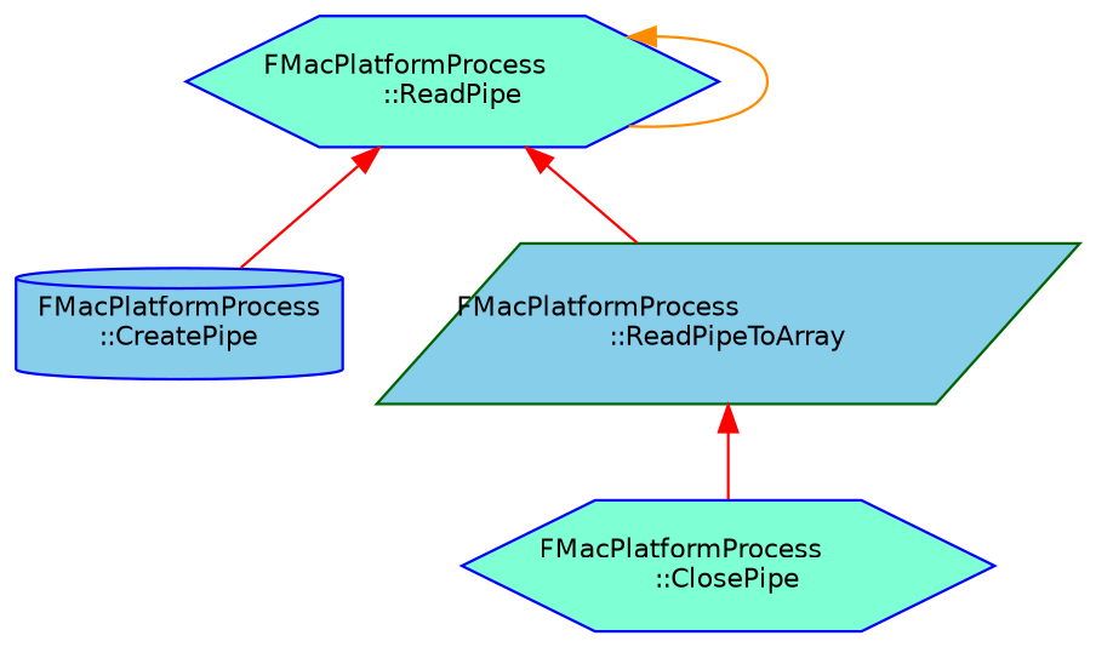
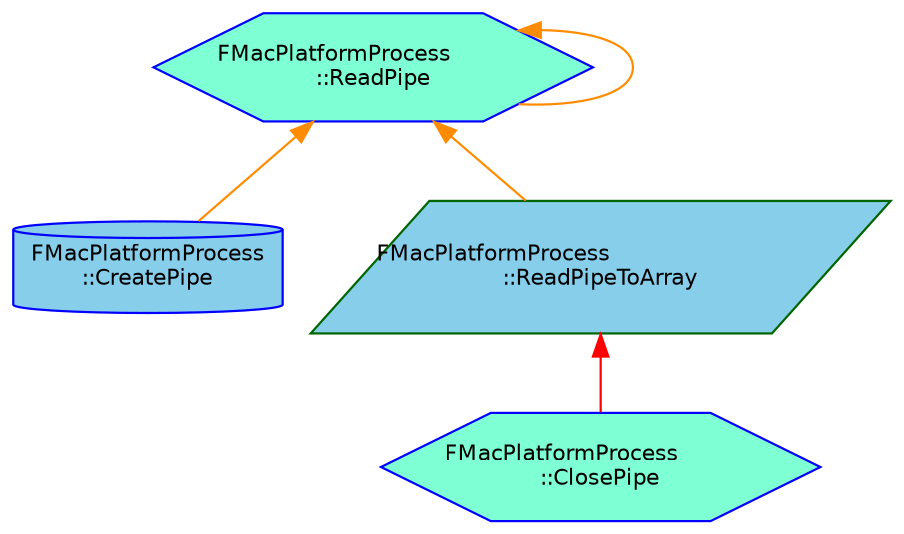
  digraph {
    rankdir=TB
    node [color=blue fillcolor=aquamarine fontname=Helvetica fontsize=10 shape=hexagon style=filled]
    edge [color=darkorange dir=back fontname=Helvetica fontsize=10 labelfontname=Helvetica labelfontsize=10 style=solid]
    n1 [fontcolor=black height=0.2 label="FMacPlatformProcess\l::ReadPipe" width=0.4]
    n2 [fillcolor=skyblue height=0.2 label="FMacPlatformProcess\l::CreatePipe" shape=cylinder width=0.4]
    n3 [color=darkgreen fillcolor=skyblue height=0.2 label="FMacPlatformProcess\l::ReadPipeToArray" shape=parallelogram width=0.4]
    n4 [height=0.2 label="FMacPlatformProcess\l::ClosePipe" width=0.4]
    n1 -> n1
-   n1 -> n2 [color=red]
-   n1 -> n3 [color=red]
+   n1 -> n2
+   n1 -> n3
    n3 -> n4 [color=red]
  }
